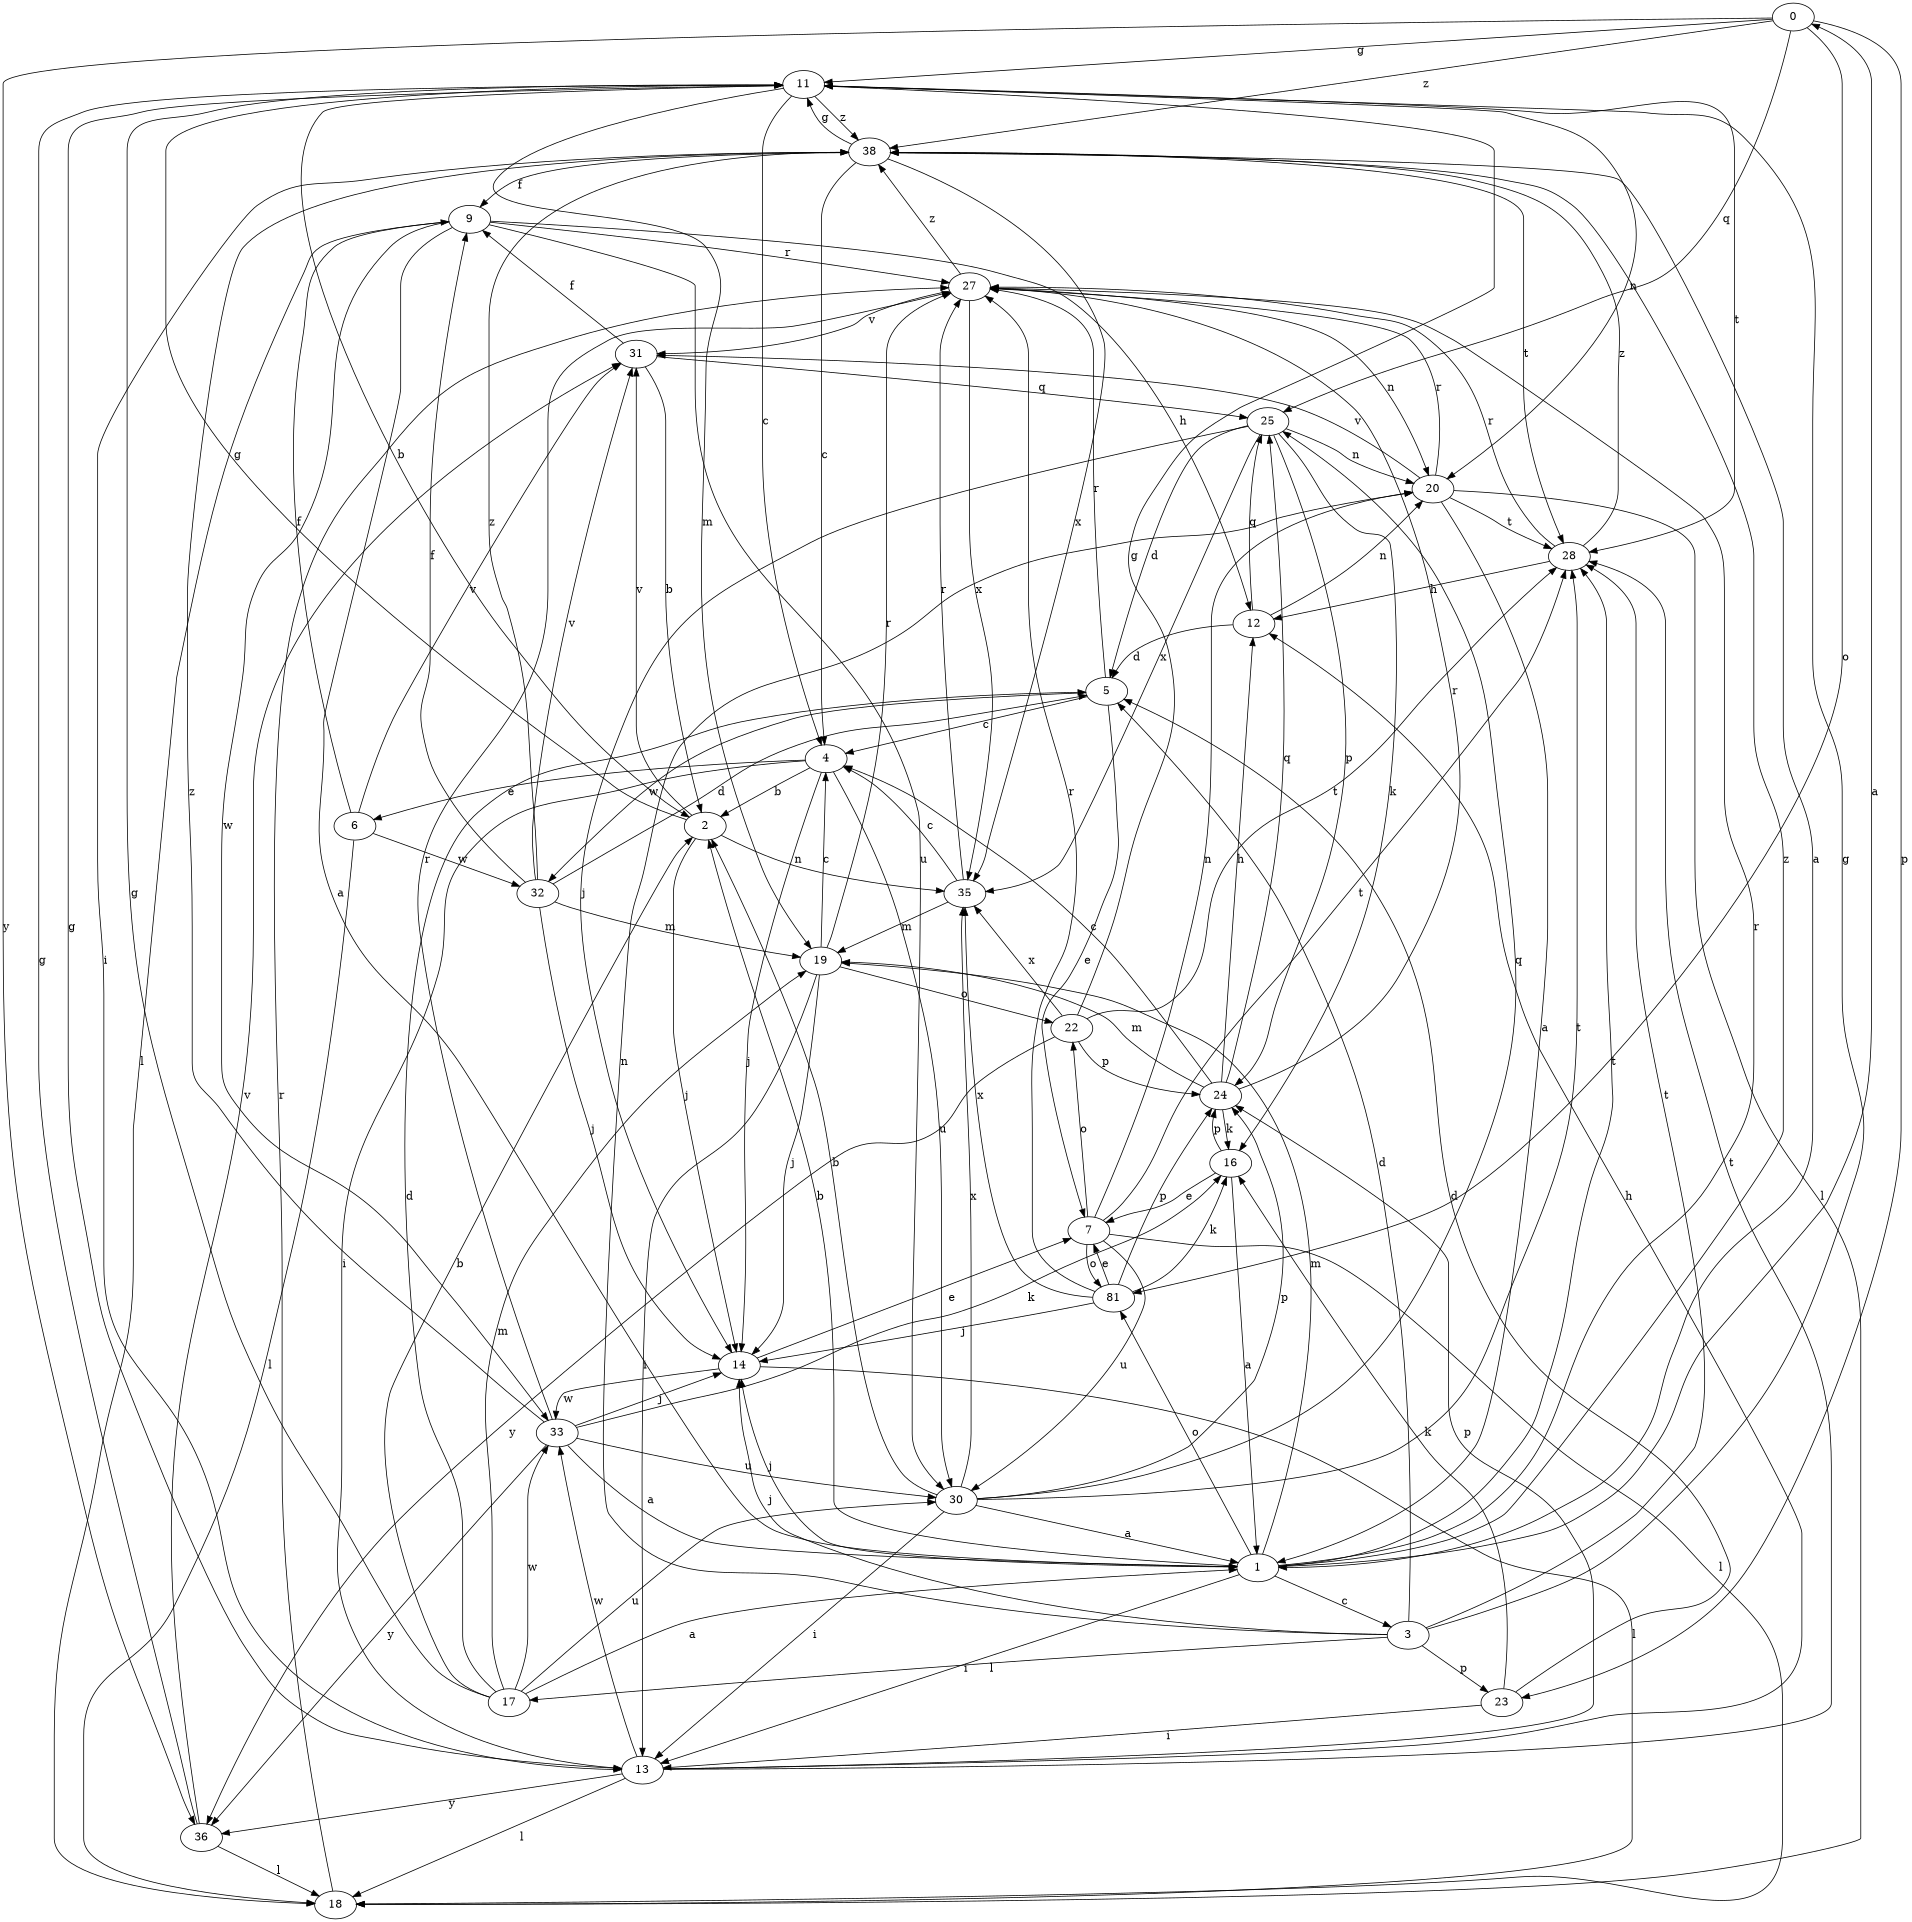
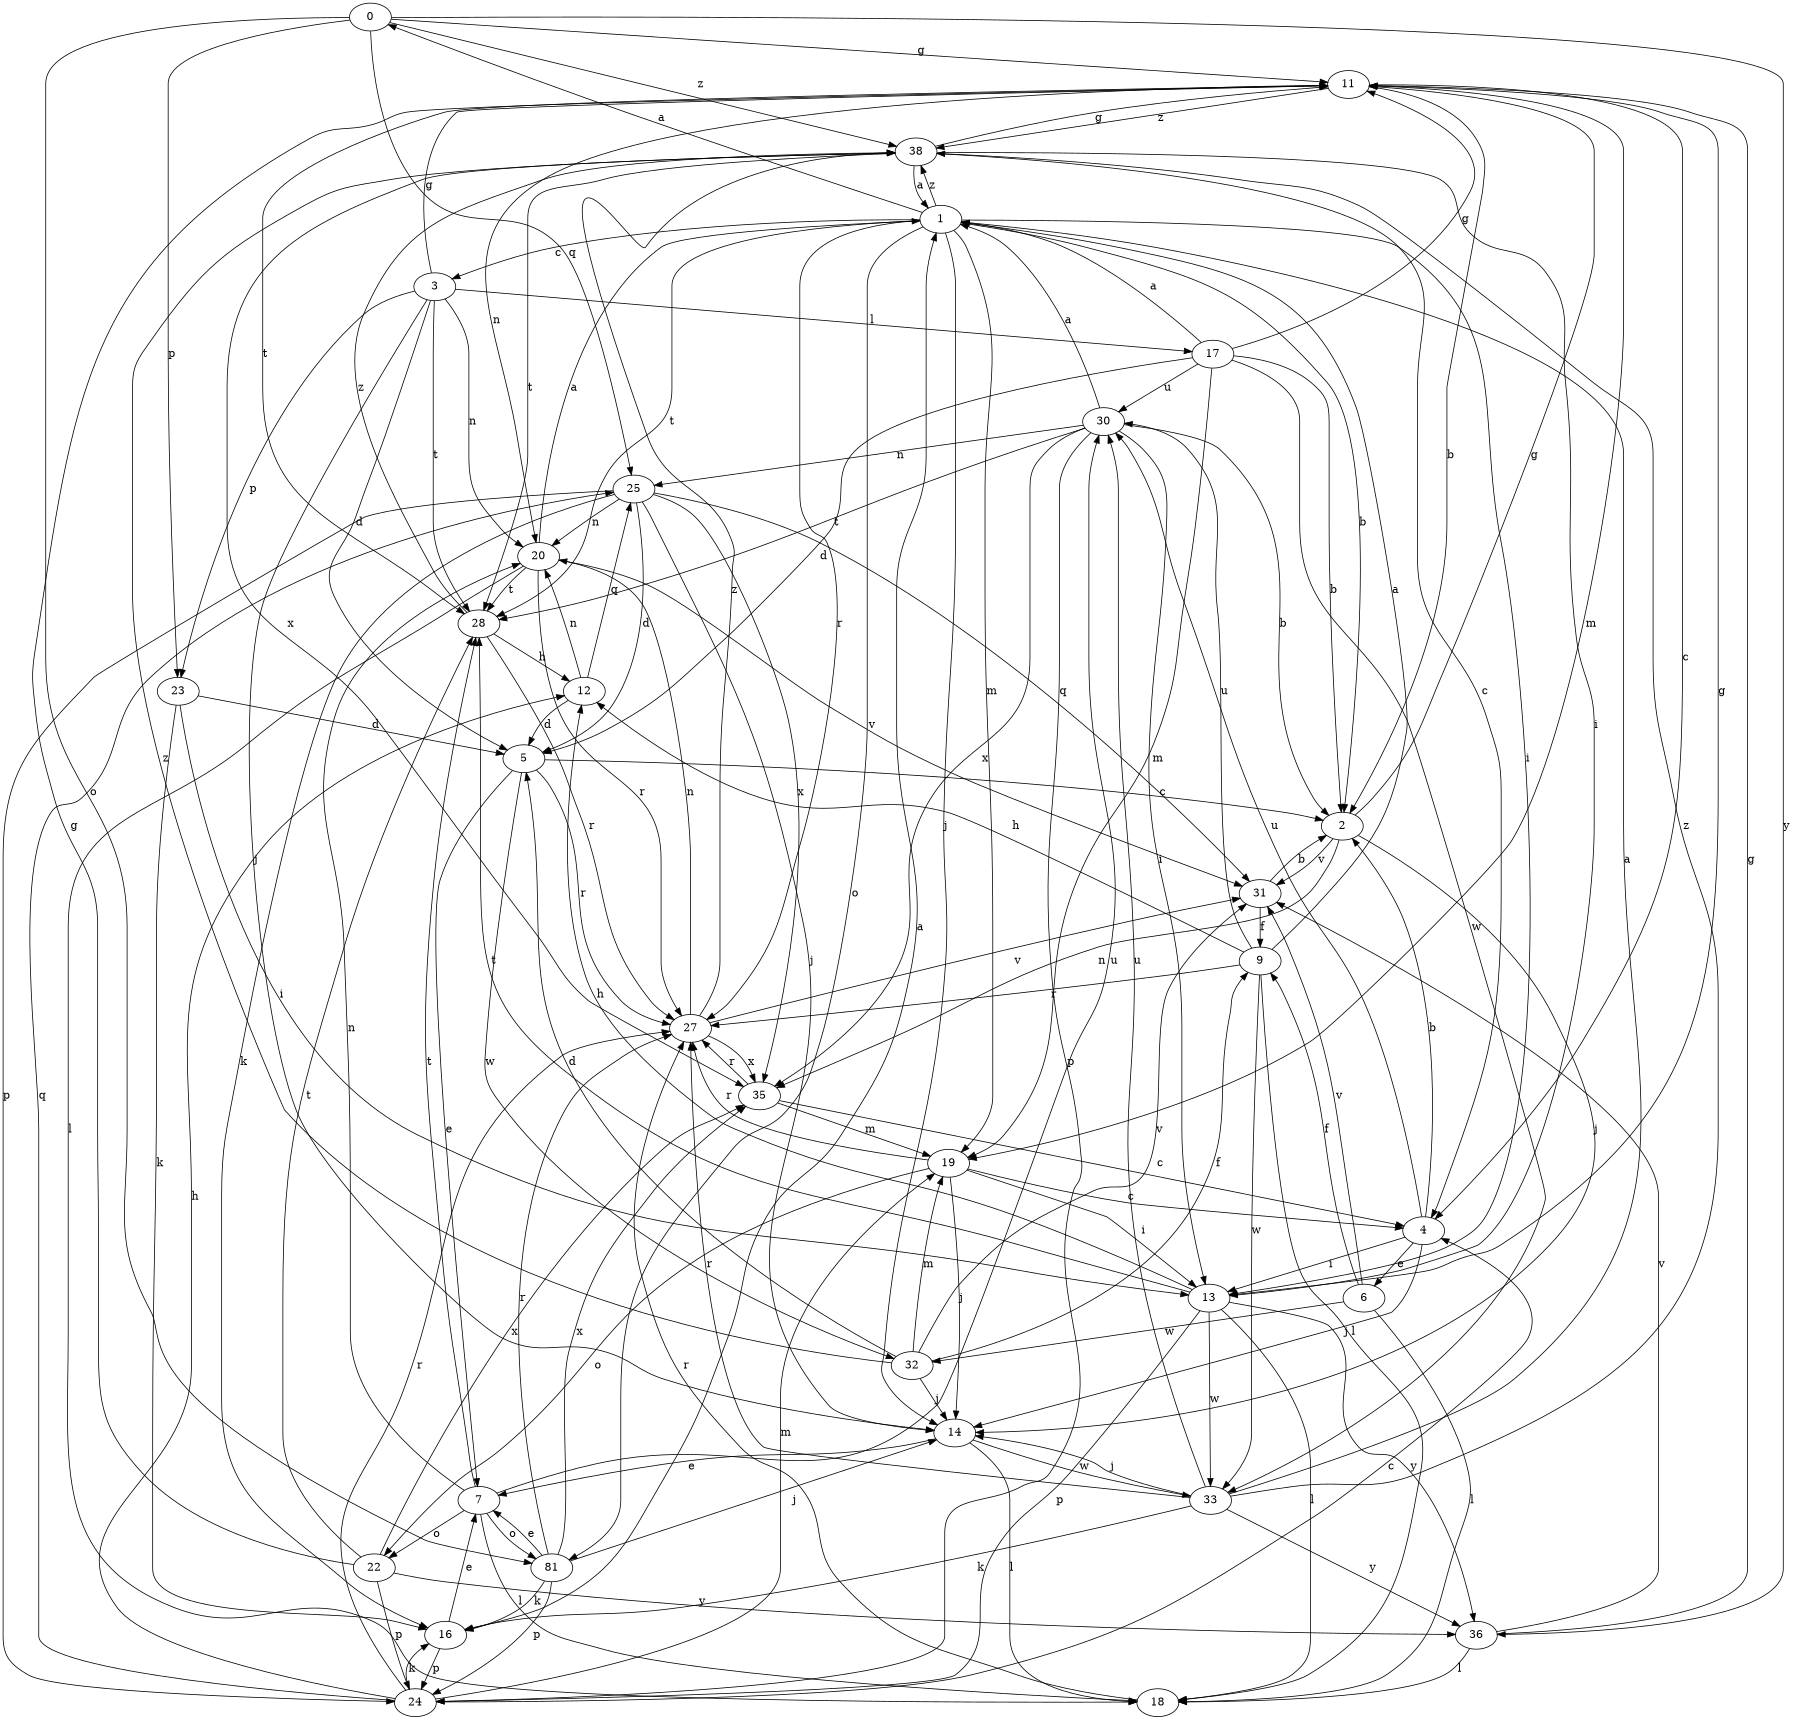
  strict digraph {
    0
    11
    n3 [label=81]
    23
    25
    36
    38
    2
    19
    28
    20
    4
    14
    27
    35
    7
    24
    16
    13
    5
    31
    18
    1
    9
    3
    17
    12
    33
    22
    32
    30
    6
    0 -> 11 [label=g]
    0 -> n3 [label=o]
    0 -> 23 [label=p]
    0 -> 25 [label=q]
    0 -> 36 [label=y]
    0 -> 38 [label=z]
    11 -> 38 [label=z]
    11 -> 2 [label=b]
    11 -> 19 [label=m]
    11 -> 28 [label=t]
    11 -> 20 [label=n]
    11 -> 4 [label=c]
    n3 -> 14 [label=j]
    n3 -> 27 [label=r]
    n3 -> 35 [label=x]
    n3 -> 7 [label=e]
    n3 -> 24 [label=p]
    n3 -> 16 [label=k]
    23 -> 16 [label=k]
    23 -> 13 [label=i]
    23 -> 5 [label=d]
    25 -> 20 [label=n]
    25 -> 14 [label=j]
    25 -> 35 [label=x]
    25 -> 24 [label=p]
    25 -> 16 [label=k]
    25 -> 5 [label=d]
    36 -> 11 [label=g]
    36 -> 31 [label=v]
    36 -> 18 [label=l]
    38 -> 11 [label=g]
    38 -> 28 [label=t]
    38 -> 4 [label=c]
    38 -> 35 [label=x]
    38 -> 13 [label=i]
    38 -> 1 [label=a]
-   38 -> 9 [label=f]
    2 -> 11 [label=g]
    2 -> 14 [label=j]
    2 -> 35 [label=n]
    2 -> 31 [label=v]
    19 -> 4 [label=c]
    19 -> 14 [label=j]
    19 -> 27 [label=r]
    19 -> 13 [label=i]
    19 -> 22 [label=o]
    28 -> 38 [label=z]
    28 -> 27 [label=r]
    28 -> 12 [label=h]
    20 -> 28 [label=t]
    20 -> 27 [label=r]
    20 -> 31 [label=v]
    20 -> 18 [label=l]
    20 -> 1 [label=a]
    4 -> 2 [label=b]
    4 -> 14 [label=j]
    4 -> 13 [label=i]
    4 -> 30 [label=u]
    4 -> 6 [label=e]
    14 -> 7 [label=e]
    14 -> 18 [label=l]
    14 -> 33 [label=w]
    27 -> 38 [label=z]
    27 -> 20 [label=n]
    27 -> 35 [label=x]
    27 -> 31 [label=v]
    35 -> 19 [label=m]
    35 -> 4 [label=c]
    35 -> 27 [label=r]
    7 -> n3 [label=o]
    7 -> 28 [label=t]
    7 -> 20 [label=n]
    7 -> 18 [label=l]
    7 -> 22 [label=o]
    7 -> 30 [label=u]
    24 -> 25 [label=q]
    24 -> 19 [label=m]
    24 -> 4 [label=c]
    24 -> 27 [label=r]
    24 -> 16 [label=k]
    24 -> 12 [label=h]
    16 -> 7 [label=e]
    16 -> 24 [label=p]
    16 -> 1 [label=a]
    13 -> 11 [label=g]
    13 -> 36 [label=y]
    13 -> 28 [label=t]
    13 -> 24 [label=p]
    13 -> 18 [label=l]
    13 -> 12 [label=h]
    13 -> 33 [label=w]
-   5 -> 4 [label=c]
+   5 -> 2 [label=c]
    5 -> 27 [label=r]
    5 -> 7 [label=e]
    5 -> 32 [label=w]
-   31 -> 25 [label=q]
+   25 -> 31 [label=q]
    31 -> 2 [label=b]
    31 -> 9 [label=f]
    18 -> 27 [label=r]
    1 -> 0 [label=a]
    1 -> n3 [label=o]
    1 -> 38 [label=z]
    1 -> 2 [label=b]
    1 -> 19 [label=m]
    1 -> 28 [label=t]
    1 -> 14 [label=j]
    1 -> 27 [label=r]
    1 -> 13 [label=i]
    1 -> 3 [label=c]
    9 -> 27 [label=r]
    9 -> 18 [label=l]
    9 -> 1 [label=a]
    9 -> 12 [label=h]
    9 -> 33 [label=w]
    9 -> 30 [label=u]
    3 -> 11 [label=g]
    3 -> 23 [label=p]
    3 -> 28 [label=t]
    3 -> 20 [label=n]
    3 -> 14 [label=j]
    3 -> 5 [label=d]
    3 -> 17 [label=l]
    17 -> 11 [label=g]
    17 -> 2 [label=b]
    17 -> 19 [label=m]
    17 -> 5 [label=d]
    17 -> 1 [label=a]
    17 -> 33 [label=w]
    17 -> 30 [label=u]
    12 -> 25 [label=q]
    12 -> 20 [label=n]
    12 -> 5 [label=d]
    33 -> 36 [label=y]
    33 -> 38 [label=z]
    33 -> 14 [label=j]
    33 -> 27 [label=r]
    33 -> 16 [label=k]
    33 -> 1 [label=a]
    33 -> 30 [label=u]
    22 -> 11 [label=g]
    22 -> 36 [label=y]
    22 -> 28 [label=t]
    22 -> 35 [label=x]
    22 -> 24 [label=p]
    32 -> 38 [label=z]
    32 -> 19 [label=m]
    32 -> 14 [label=j]
    32 -> 5 [label=d]
    32 -> 31 [label=v]
    32 -> 9 [label=f]
-   30 -> 25 [label=q]
+   30 -> 25 [label=n]
    30 -> 2 [label=b]
    30 -> 28 [label=t]
    30 -> 35 [label=x]
    30 -> 24 [label=p]
    30 -> 13 [label=i]
    30 -> 1 [label=a]
    6 -> 31 [label=v]
    6 -> 18 [label=l]
    6 -> 9 [label=f]
    6 -> 32 [label=w]
  }
